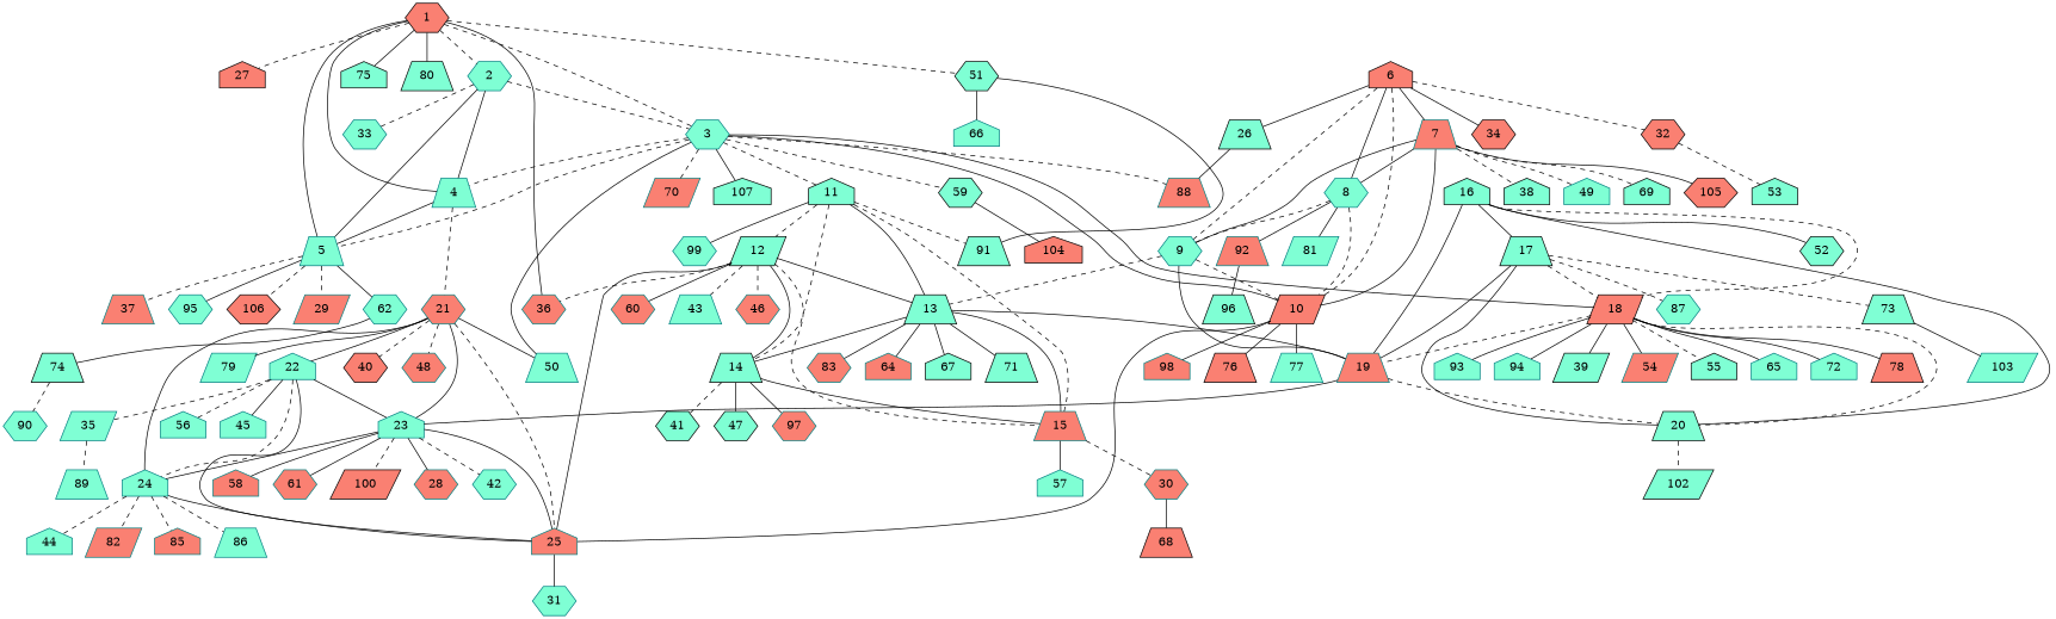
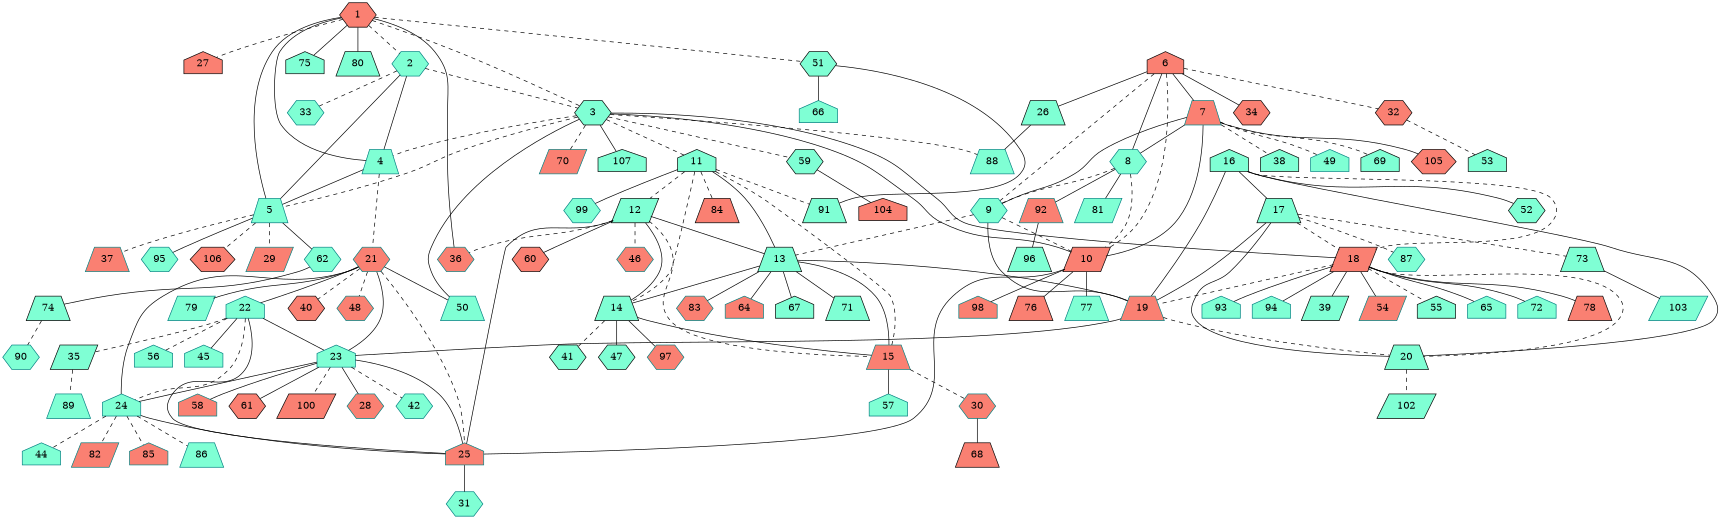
  graph {
    node [color=teal fillcolor=aquamarine shape=hexagon style=filled]
    edge [style=solid]
    1 [color=black fillcolor=salmon]
    2
-   3
+   3 [color=black]
    4 [shape=trapezium]
    5 [shape=trapezium]
    27 [color=black fillcolor=salmon shape=house]
    36 [fillcolor=salmon]
    51 [color=black]
    75 [color=black shape=house]
    80 [color=black shape=trapezium]
    33
    10 [color=black fillcolor=salmon shape=parallelogram]
    11 [color=black shape=house]
    18 [color=black fillcolor=salmon shape=parallelogram]
    50 [shape=trapezium]
    59 [color=black]
    70 [fillcolor=salmon shape=parallelogram]
-   88 [fillcolor=salmon shape=trapezium]
+   88 [shape=trapezium]
    n19 [color=black label=107 shape=house]
    21 [fillcolor=salmon]
    29 [fillcolor=salmon shape=parallelogram]
    37 [fillcolor=salmon shape=trapezium]
    62
    95
    106 [color=black fillcolor=salmon]
    66 [shape=house]
    91 [color=black shape=trapezium]
    25 [fillcolor=salmon shape=house]
    76 [color=black fillcolor=salmon shape=trapezium]
    77 [shape=trapezium]
    98 [fillcolor=salmon shape=house]
    13 [color=black shape=trapezium]
    12 [color=black shape=parallelogram]
    14 [color=black shape=trapezium]
    15 [fillcolor=salmon shape=trapezium]
+   84 [color=black fillcolor=salmon shape=trapezium]
    99
    19 [fillcolor=salmon shape=trapezium]
    20 [color=black shape=trapezium]
    39 [color=black shape=parallelogram]
    54 [fillcolor=salmon shape=parallelogram]
    55 [color=black shape=house]
    65 [shape=house]
    72 [shape=house]
    78 [color=black fillcolor=salmon shape=trapezium]
    93 [shape=house]
    94 [shape=house]
    104 [color=black fillcolor=salmon shape=house]
    23 [shape=house]
    22 [shape=house]
    24 [shape=house]
    40 [color=black fillcolor=salmon]
    48 [fillcolor=salmon]
    79 [shape=parallelogram]
    74 [color=black shape=trapezium]
    6 [color=black fillcolor=salmon shape=house]
    7 [fillcolor=salmon shape=trapezium]
    8
    9
    26 [color=black shape=trapezium]
    32 [color=black fillcolor=salmon]
    34 [color=black fillcolor=salmon]
    38 [color=black shape=house]
    49 [shape=house]
    69 [color=black shape=house]
    105 [color=black fillcolor=salmon]
    81 [shape=parallelogram]
    92 [fillcolor=salmon shape=trapezium]
    53 [color=black shape=house]
    96 [color=black shape=trapezium]
    64 [fillcolor=salmon shape=house]
    67 [color=black shape=house]
    71 [color=black shape=trapezium]
    83 [fillcolor=salmon]
    31
-   43 [shape=trapezium]
    46 [fillcolor=salmon]
-   60 [fillcolor=salmon]
+   60 [color=black fillcolor=salmon]
    41 [color=black]
    47 [color=black]
    97 [fillcolor=salmon]
    30 [fillcolor=salmon]
    57 [shape=house]
    68 [color=black fillcolor=salmon shape=trapezium]
    16 [color=black shape=house]
    17 [color=black shape=trapezium]
    52 [color=black]
    73 [color=black shape=trapezium]
    87
    102 [color=black shape=parallelogram]
    103 [shape=parallelogram]
    28 [fillcolor=salmon]
    42
    58 [fillcolor=salmon shape=house]
-   61 [fillcolor=salmon]
+   61 [color=black fillcolor=salmon]
    100 [color=black fillcolor=salmon shape=parallelogram]
-   35 [shape=parallelogram]
+   35 [color=black shape=parallelogram]
    45 [shape=house]
    56 [shape=house]
    44 [shape=house]
    82 [fillcolor=salmon shape=parallelogram]
    85 [fillcolor=salmon shape=house]
    86 [shape=trapezium]
    89 [shape=trapezium]
    90
    1 -- 2 [style=dashed]
    1 -- 3 [style=dashed]
    1 -- 4
    1 -- 5
    1 -- 27 [style=dashed]
    1 -- 36
    1 -- 51 [style=dashed]
    1 -- 75
    1 -- 80
    2 -- 3 [style=dashed]
    2 -- 4
    2 -- 5
    2 -- 33 [style=dashed]
    3 -- 4 [style=dashed]
    3 -- 5 [style=dashed]
    3 -- 10
    3 -- 11 [style=dashed]
    3 -- 18
    3 -- 50
    3 -- 59 [style=dashed]
    3 -- 70 [style=dashed]
    3 -- 88 [style=dashed]
    3 -- n19
    4 -- 5
    4 -- 21 [style=dashed]
    5 -- 29 [style=dashed]
    5 -- 37 [style=dashed]
    5 -- 62
    5 -- 95
    5 -- 106 [style=dashed]
    51 -- 66
    51 -- 91
    10 -- 25
    10 -- 76
    10 -- 77
    10 -- 98
    11 -- 91 [style=dashed]
    11 -- 13
    11 -- 12 [style=dashed]
    11 -- 14 [style=dashed]
    11 -- 15 [style=dashed]
+   11 -- 84 [style=dashed]
    11 -- 99
    18 -- 19 [style=dashed]
    18 -- 20 [style=dashed]
    18 -- 39
    18 -- 54
    18 -- 55 [style=dashed]
    18 -- 65
    18 -- 72
    18 -- 78
    18 -- 93
    18 -- 94
    59 -- 104
    21 -- 50
    21 -- 25 [style=dashed]
    21 -- 23
    21 -- 22
    21 -- 24
    21 -- 40 [style=dashed]
    21 -- 48 [style=dashed]
    21 -- 79
    62 -- 74
    25 -- 31
    13 -- 14
    13 -- 15
    13 -- 19
    13 -- 64
    13 -- 67
    13 -- 71
    13 -- 83
    12 -- 36 [style=dashed]
    12 -- 25
    12 -- 13
    12 -- 14
    12 -- 15 [style=dashed]
-   12 -- 43 [style=dashed]
    12 -- 46 [style=dashed]
    12 -- 60
    14 -- 15
    14 -- 41 [style=dashed]
    14 -- 47
    14 -- 97
    15 -- 30 [style=dashed]
    15 -- 57
    19 -- 20 [style=dashed]
    19 -- 23
    20 -- 102 [style=dashed]
    23 -- 25
    23 -- 24
    23 -- 28
    23 -- 42 [style=dashed]
    23 -- 58
    23 -- 61
    23 -- 100 [style=dashed]
    22 -- 25
    22 -- 23
    22 -- 24 [style=dashed]
    22 -- 35 [style=dashed]
    22 -- 45
    22 -- 56 [style=dashed]
    24 -- 25
    24 -- 44 [style=dashed]
    24 -- 82 [style=dashed]
    24 -- 85 [style=dashed]
    24 -- 86 [style=dashed]
    74 -- 90 [style=dashed]
    6 -- 10 [style=dashed]
    6 -- 7
    6 -- 8
    6 -- 9 [style=dashed]
    6 -- 26
    6 -- 32 [style=dashed]
    6 -- 34
    7 -- 10
    7 -- 8
    7 -- 9
    7 -- 38 [style=dashed]
    7 -- 49 [style=dashed]
    7 -- 69 [style=dashed]
    7 -- 105
    8 -- 10 [style=dashed]
    8 -- 9 [style=dashed]
    8 -- 81
    8 -- 92
    9 -- 10 [style=dashed]
    9 -- 13 [style=dashed]
    9 -- 19
    26 -- 88
    32 -- 53 [style=dashed]
    92 -- 96
    30 -- 68
    16 -- 18 [style=dashed]
    16 -- 19
    16 -- 20
    16 -- 17
    16 -- 52
    17 -- 18 [style=dashed]
    17 -- 19
    17 -- 20
    17 -- 73 [style=dashed]
    17 -- 87 [style=dashed]
    73 -- 103
    35 -- 89 [style=dashed]
  }
